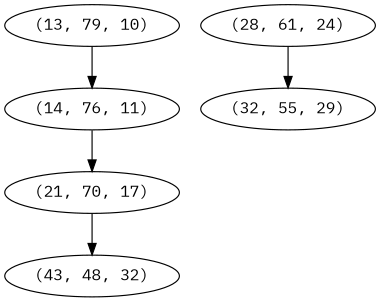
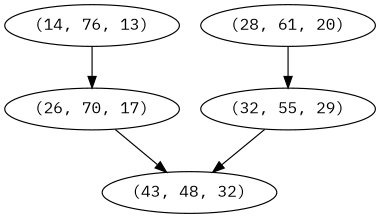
  digraph {
    fontname="IBM Plex Mono"
    node [fontname="IBM Plex Mono"]
    edge [fontname="IBM Plex Mono"]
-   "(13, 79, 10)"
-   "(14, 76, 11)"
-   "(21, 70, 17)"
+   "(14, 76, 11)" [label="(14, 76, 13)"]
+   "(21, 70, 17)" [label="(26, 70, 17)"]
    "(43, 48, 32)"
    n5 [label="(32, 55, 29)"]
-   "(28, 61, 24)"
-   "(13, 79, 10)" -> "(14, 76, 11)"
+   "(28, 61, 24)" [label="(28, 61, 20)"]
    "(14, 76, 11)" -> "(21, 70, 17)"
    "(21, 70, 17)" -> "(43, 48, 32)"
+   n5 -> "(43, 48, 32)"
    "(28, 61, 24)" -> n5
  }
